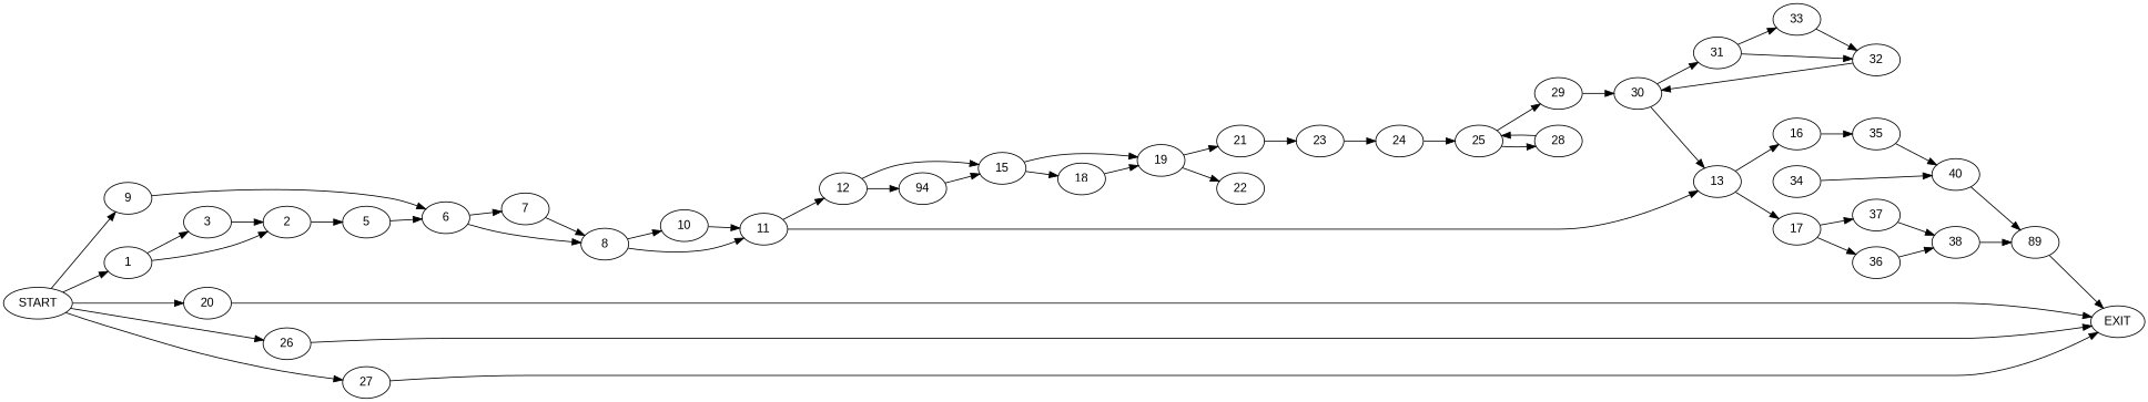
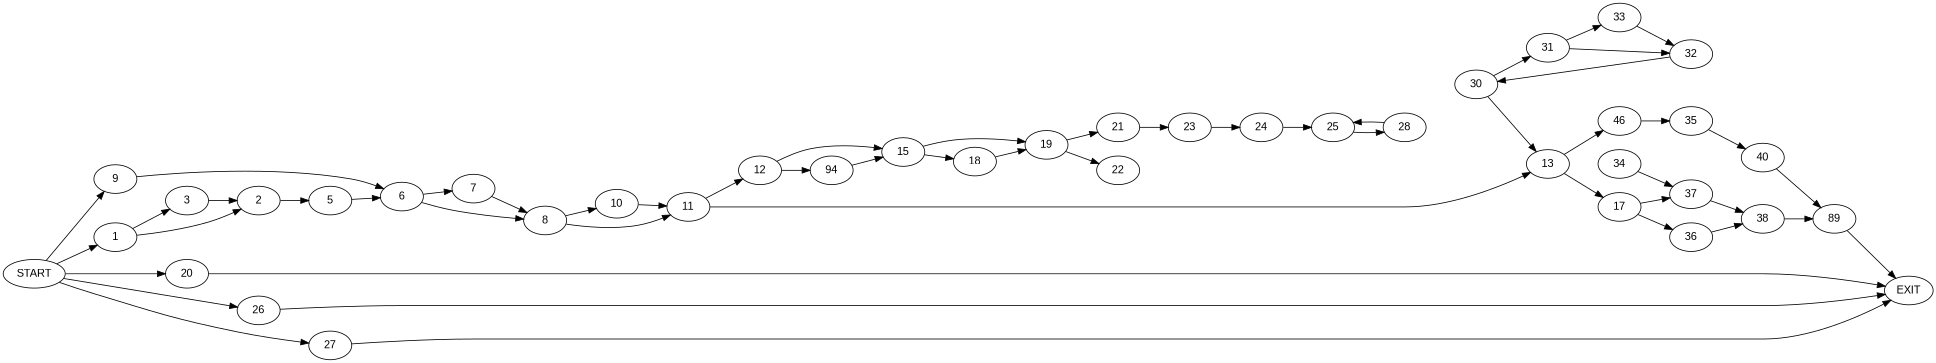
  digraph {
    fontname="Liberation Sans"
    rankdir=LR
    node [fontname="Liberation Sans"]
    edge [fontname="Liberation Sans"]
    n1 [label=START]
    1
    9
    20
    26
    27
    2
    3
    6
    n10 [label=EXIT]
    5
    7
    8
    10
    11
    12
    13
    n18 [label=94]
    15
-   16
+   16 [label=46]
    17
    18
    19
    35
    36
    37
    21
    22
    34
    40
    38
    23
    24
    25
    28
-   29
    30
    31
    32
    33
    n41 [label=89]
    n1 -> 1
    n1 -> 9
    n1 -> 20
    n1 -> 26
    n1 -> 27
    1 -> 2
    1 -> 3
    9 -> 6
    20 -> n10
    26 -> n10
    27 -> n10
    2 -> 5
    3 -> 2
    6 -> 7
    6 -> 8
    5 -> 6
    7 -> 8
    8 -> 10
    8 -> 11
    10 -> 11
    11 -> 12
    11 -> 13
    12 -> n18
    12 -> 15
    13 -> 16
    13 -> 17
    n18 -> 15
    15 -> 18
    15 -> 19
    16 -> 35
    17 -> 36
    17 -> 37
    18 -> 19
    19 -> 21
    19 -> 22
    35 -> 40
    36 -> 38
    37 -> 38
    21 -> 23
-   34 -> 40
+   34 -> 37
    40 -> n41
    38 -> n41
    23 -> 24
    24 -> 25
    25 -> 28
-   25 -> 29
    28 -> 25
-   29 -> 30
    30 -> 13
    30 -> 31
    31 -> 32
    31 -> 33
    32 -> 30
    33 -> 32
    n41 -> n10
  }
